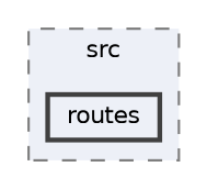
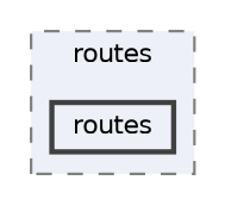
  digraph {
    compound=true
    rankdir=LR
    fontname="DejaVu Sans"
    n1 [color=grey25 fillcolor="#edf0f7" fontname="DejaVu Sans" fontsize=10 height=0.2 label=routes shape=box style="filled,bold" width=0.4]
    subgraph cluster_1 {
      bgcolor="#edf0f7"
      fontsize=10
-     label=src
+     label=routes
      pencolor=grey50
      style="filled,dashed"
      n1
    }
  }
